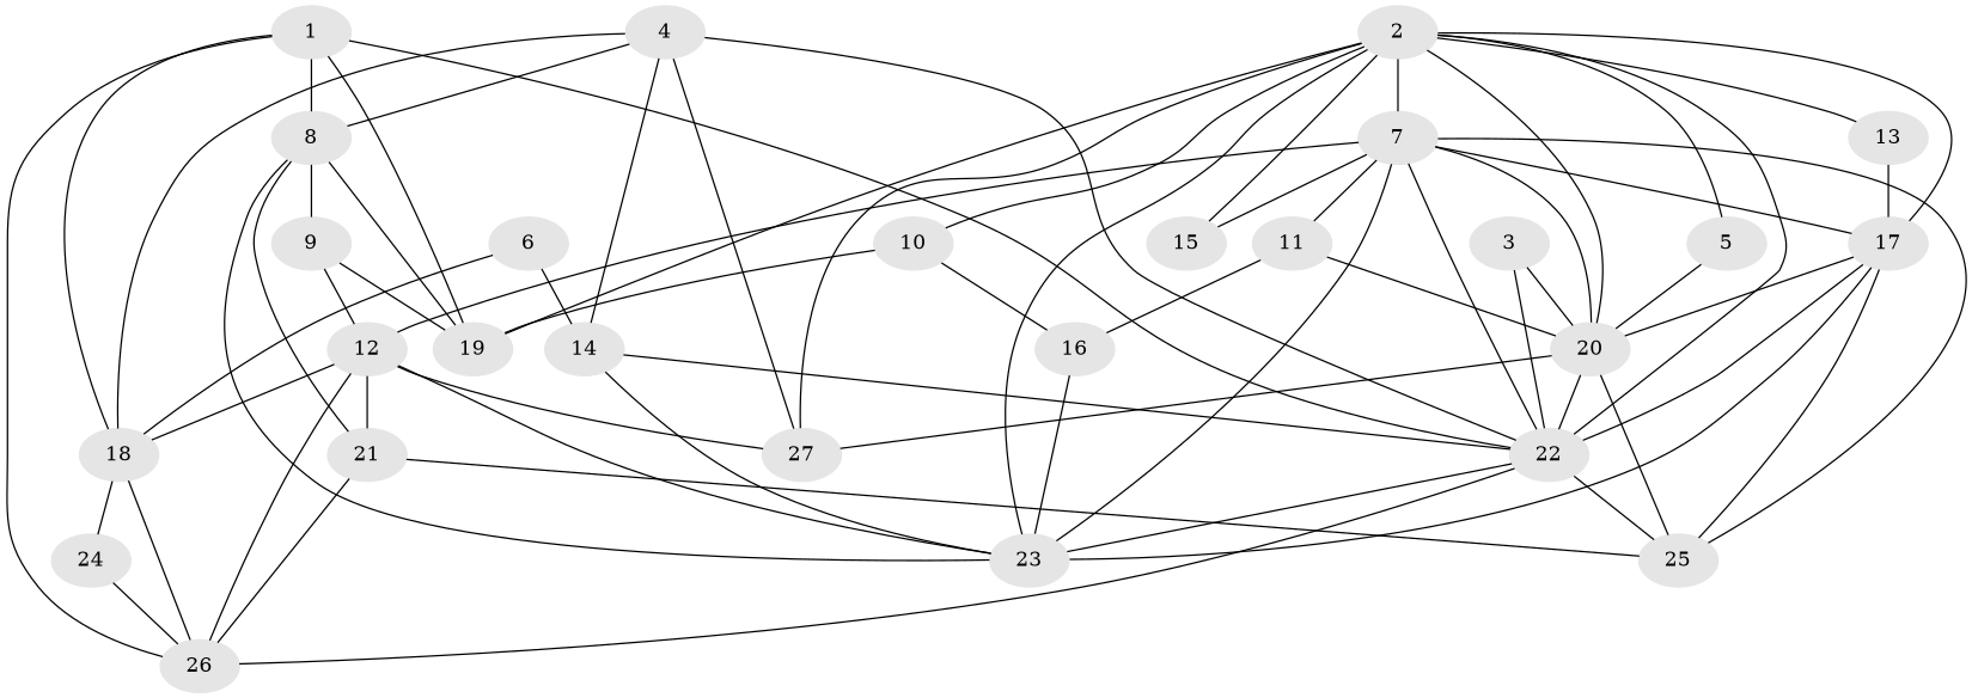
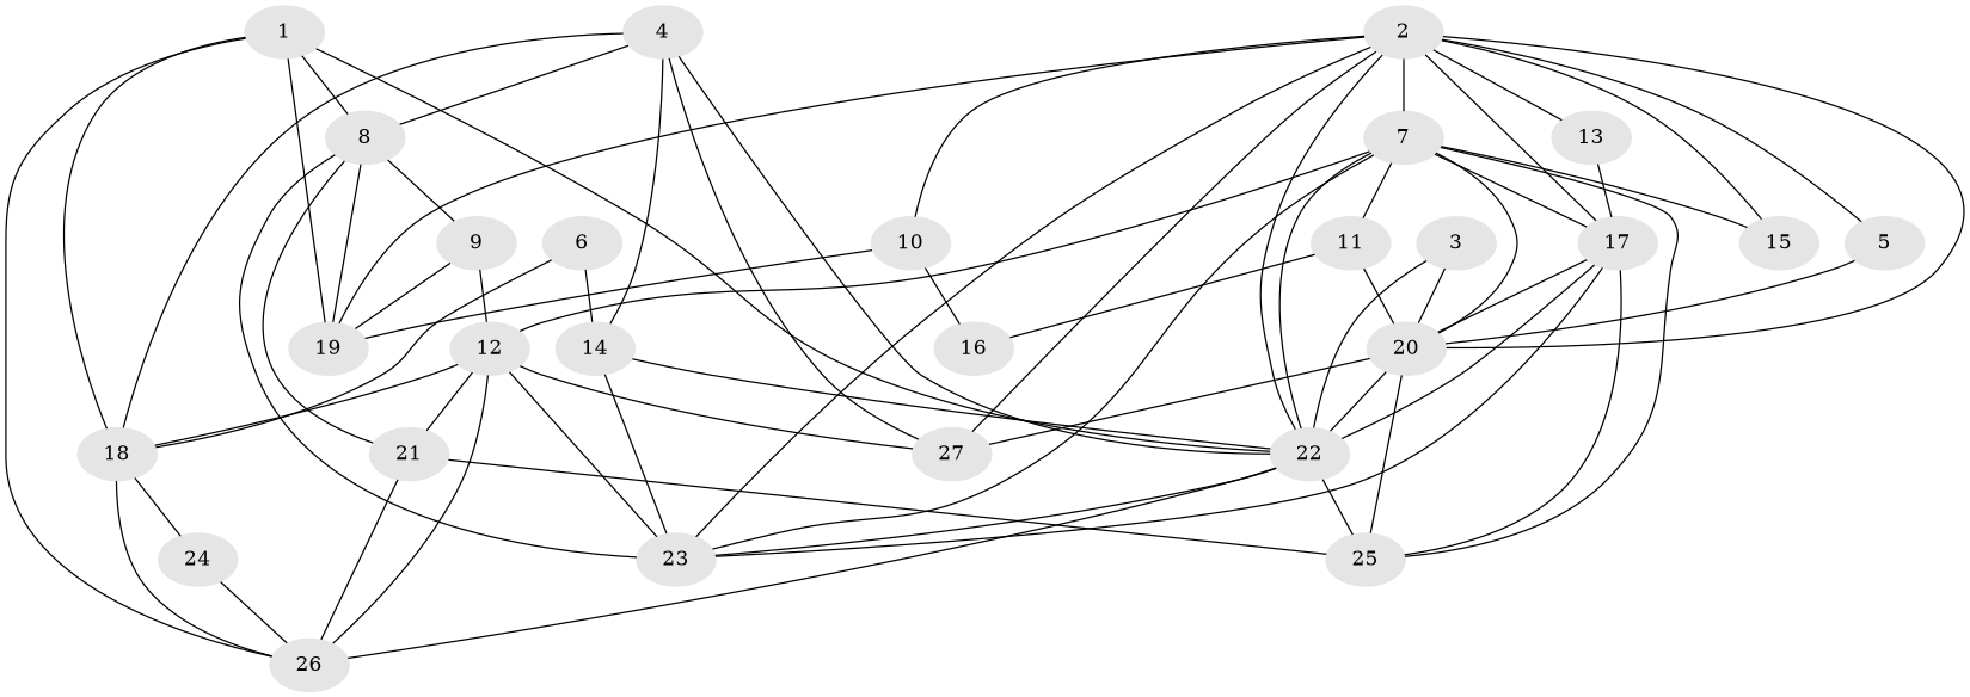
  graph {
    node [color=gray90 style=filled]
    edge [weight=1.0]
    1
    8
    18
    19
    22
    26
    23
    21
    9
    24
    25
    2
    5
    7
    10
    13
    15
    17
    20
    27
    11
    12
    16
    3
    4
    14
    6
    1 -- 8
    1 -- 18
    1 -- 19
    1 -- 22
    1 -- 26
    8 -- 19
    8 -- 23
    8 -- 21
    8 -- 9
    18 -- 26
    18 -- 24 [weight=2.0]
    22 -- 26
    22 -- 23
    22 -- 25
    21 -- 26
    21 -- 25 [weight=2.0]
    9 -- 19
    9 -- 12
    24 -- 26
    2 -- 19
    2 -- 22
    2 -- 23
    2 -- 5
    2 -- 7
    2 -- 10
    2 -- 13
    2 -- 15
    2 -- 17
    2 -- 20
    2 -- 27
    5 -- 20 [weight=2.0]
    7 -- 22
    7 -- 23
    7 -- 25
    7 -- 15
    7 -- 17
    7 -- 20
    7 -- 11
    7 -- 12
    10 -- 19
    10 -- 16
    13 -- 17
    17 -- 22
    17 -- 23
    17 -- 25
    17 -- 20
    20 -- 22 [weight=4.0]
    20 -- 25
    20 -- 27
    11 -- 20
    11 -- 16
    12 -- 18
    12 -- 26
    12 -- 23
    12 -- 21
    12 -- 27
-   16 -- 23
    3 -- 22
    3 -- 20
    4 -- 8
    4 -- 18
    4 -- 22
    4 -- 27
    4 -- 14
    14 -- 22
    14 -- 23
    6 -- 18
    6 -- 14
  }
